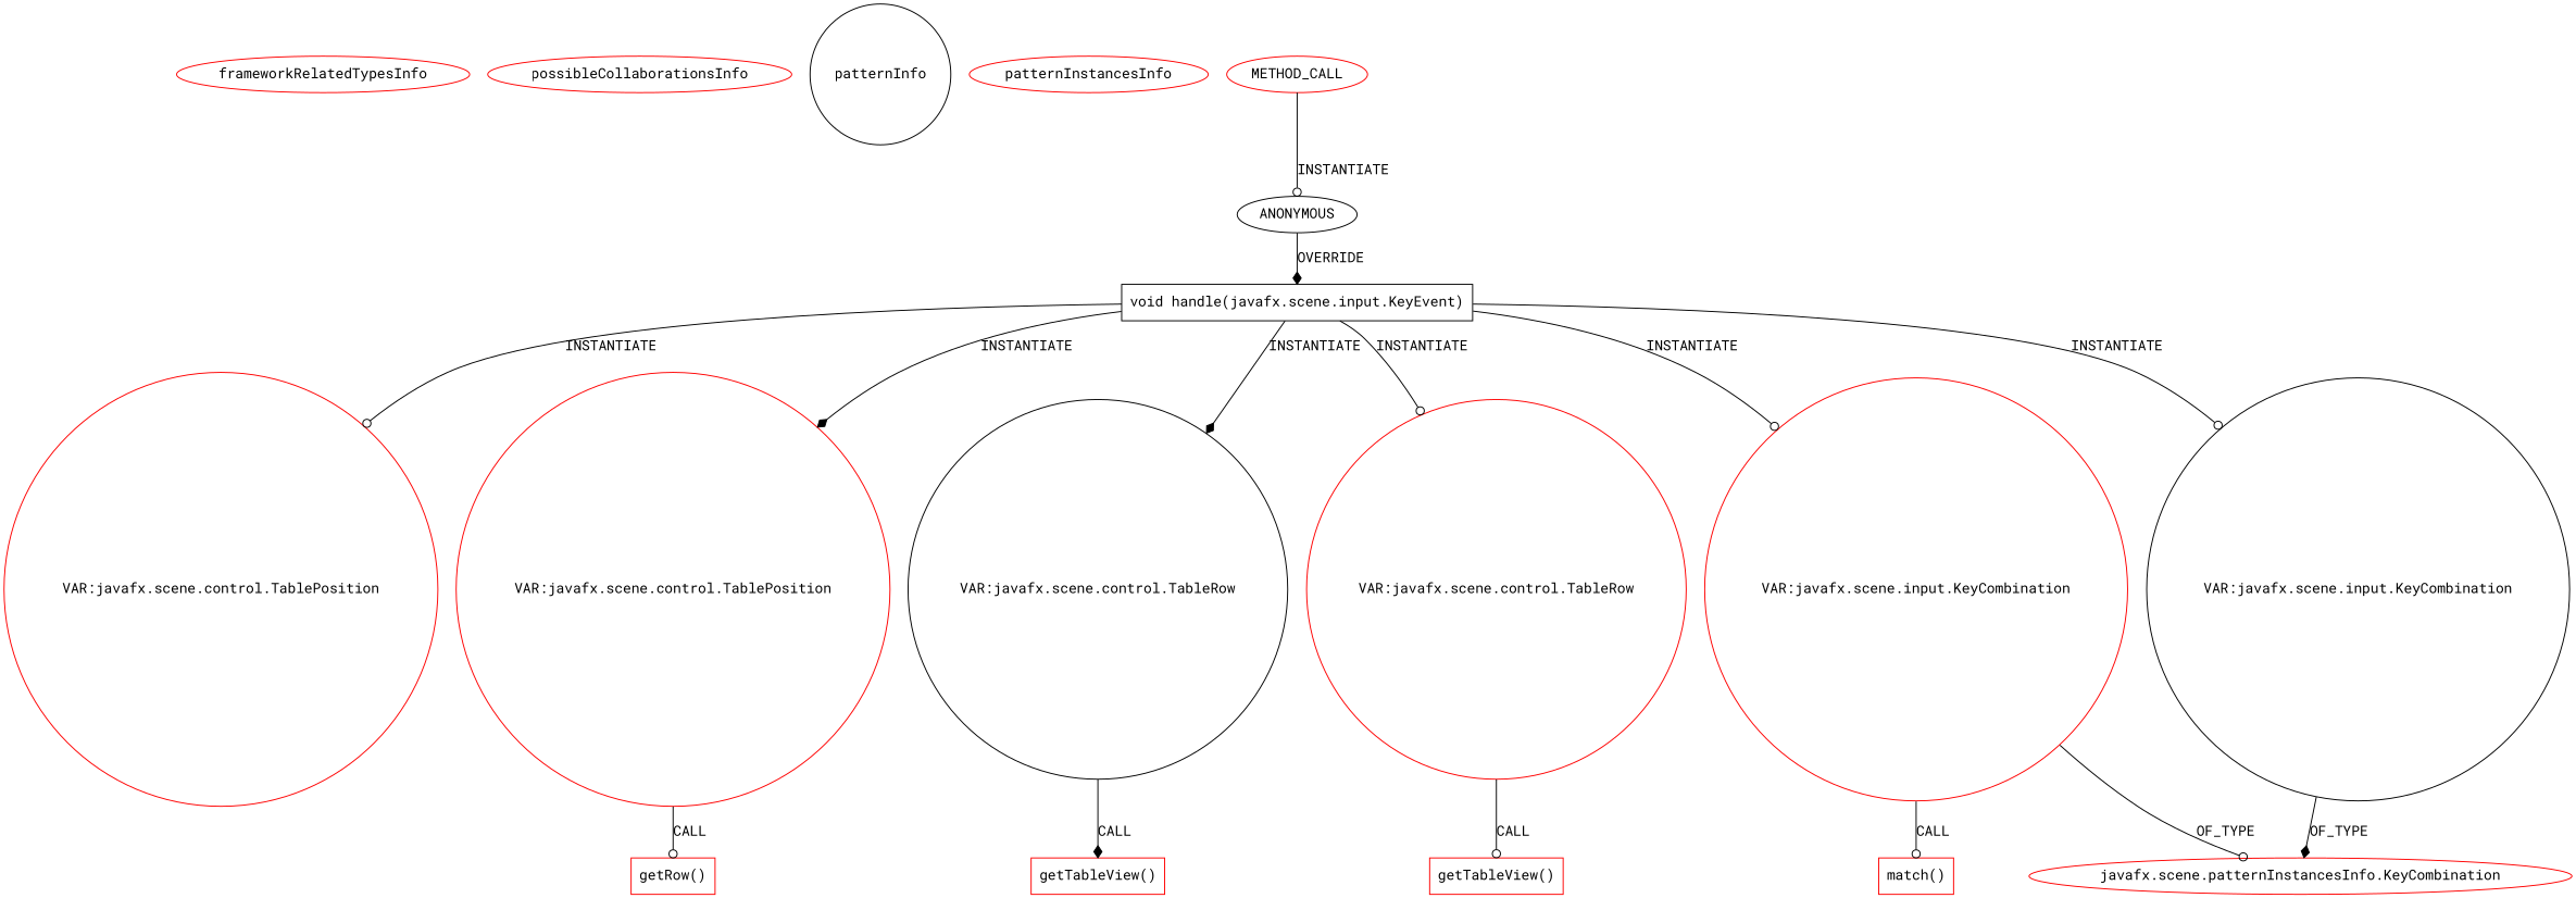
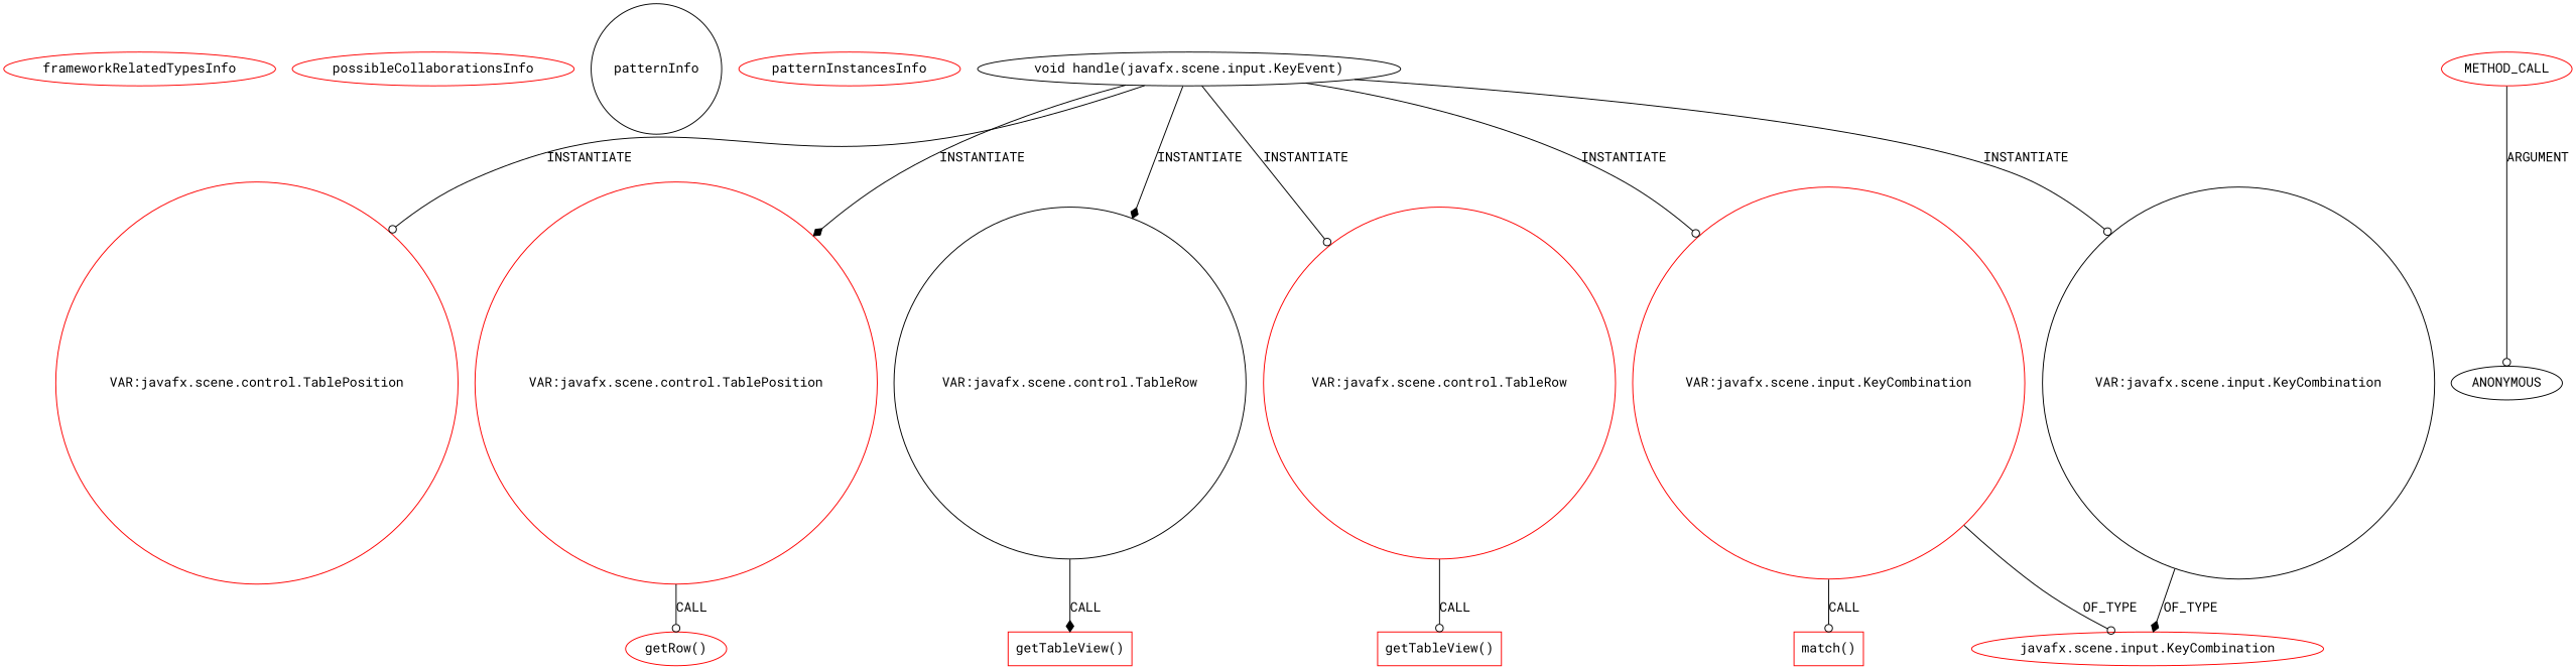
  digraph {
    fontname="Roboto Mono"
    node [color=red fontname="Roboto Mono" shape=circle isFrameworkType=false vertexType=VARIABLE_EXPRESION]
    edge [arrowhead=odot fontname="Roboto Mono"]
    frameworkRelatedTypesInfo [shape="" isFrameworkType="" vertexType=""]
    possibleCollaborationsInfo [shape="" isFrameworkType="" vertexType=""]
    patternInfo [color=black frequency=2.0 patternRootClient=0 isFrameworkType="" vertexType=""]
    patternInstancesInfo [0="svadlamudi-GaussJordanElimination~/svadlamudi-GaussJordanElimination/GaussJordanElimination-master/src/gauss/jordan/elimination/EditingTableCell.java~void createTextField()~4378" shape="" isFrameworkType="" vertexType=""]
-   n5 [color=black label="void handle(javafx.scene.input.KeyEvent)" shape=box vertexType=OVERRIDING_METHOD_DECLARATION]
+   n5 [color=black label="void handle(javafx.scene.input.KeyEvent)" shape=ellipse vertexType=OVERRIDING_METHOD_DECLARATION]
    n6 [label="VAR:javafx.scene.control.TablePosition"]
    n7 [label="VAR:javafx.scene.control.TablePosition"]
    n8 [color=black label="VAR:javafx.scene.control.TableRow"]
    n9 [label="VAR:javafx.scene.control.TableRow"]
    n10 [label="VAR:javafx.scene.input.KeyCombination"]
    n11 [color=black label="VAR:javafx.scene.input.KeyCombination"]
-   n12 [label="getRow()" shape=box vertexType=INSIDE_CALL]
+   n12 [label="getRow()" shape=ellipse vertexType=INSIDE_CALL]
    n13 [label="getTableView()" shape=box vertexType=INSIDE_CALL]
    n14 [label="getTableView()" shape=box vertexType=INSIDE_CALL]
    n15 [label="match()" shape=box vertexType=INSIDE_CALL]
-   n16 [label="javafx.scene.patternInstancesInfo.KeyCombination" vertexType=FRAMEWORK_CLASS_TYPE shape=""]
+   n16 [label="javafx.scene.input.KeyCombination" vertexType=FRAMEWORK_CLASS_TYPE shape=""]
    n17 [color=black label=ANONYMOUS vertexType=ROOT_ANONYMOUS_DECLARATION shape=""]
    n18 [label=METHOD_CALL vertexType=OUTSIDE_CALL shape=""]
    n5 -> n6 [label=INSTANTIATE]
    n5 -> n7 [arrowhead=diamond label=INSTANTIATE]
    n5 -> n8 [arrowhead=diamond label=INSTANTIATE]
    n5 -> n9 [label=INSTANTIATE]
    n5 -> n10 [label=INSTANTIATE]
    n5 -> n11 [label=INSTANTIATE]
    n7 -> n12 [label=CALL]
    n8 -> n13 [arrowhead=diamond label=CALL]
    n9 -> n14 [label=CALL]
    n10 -> n15 [label=CALL]
    n10 -> n16 [label=OF_TYPE]
    n11 -> n16 [arrowhead=diamond label=OF_TYPE]
-   n17 -> n5 [arrowhead=diamond label=OVERRIDE]
-   n18 -> n17 [label=INSTANTIATE]
+   n18 -> n17 [label=ARGUMENT]
  }
